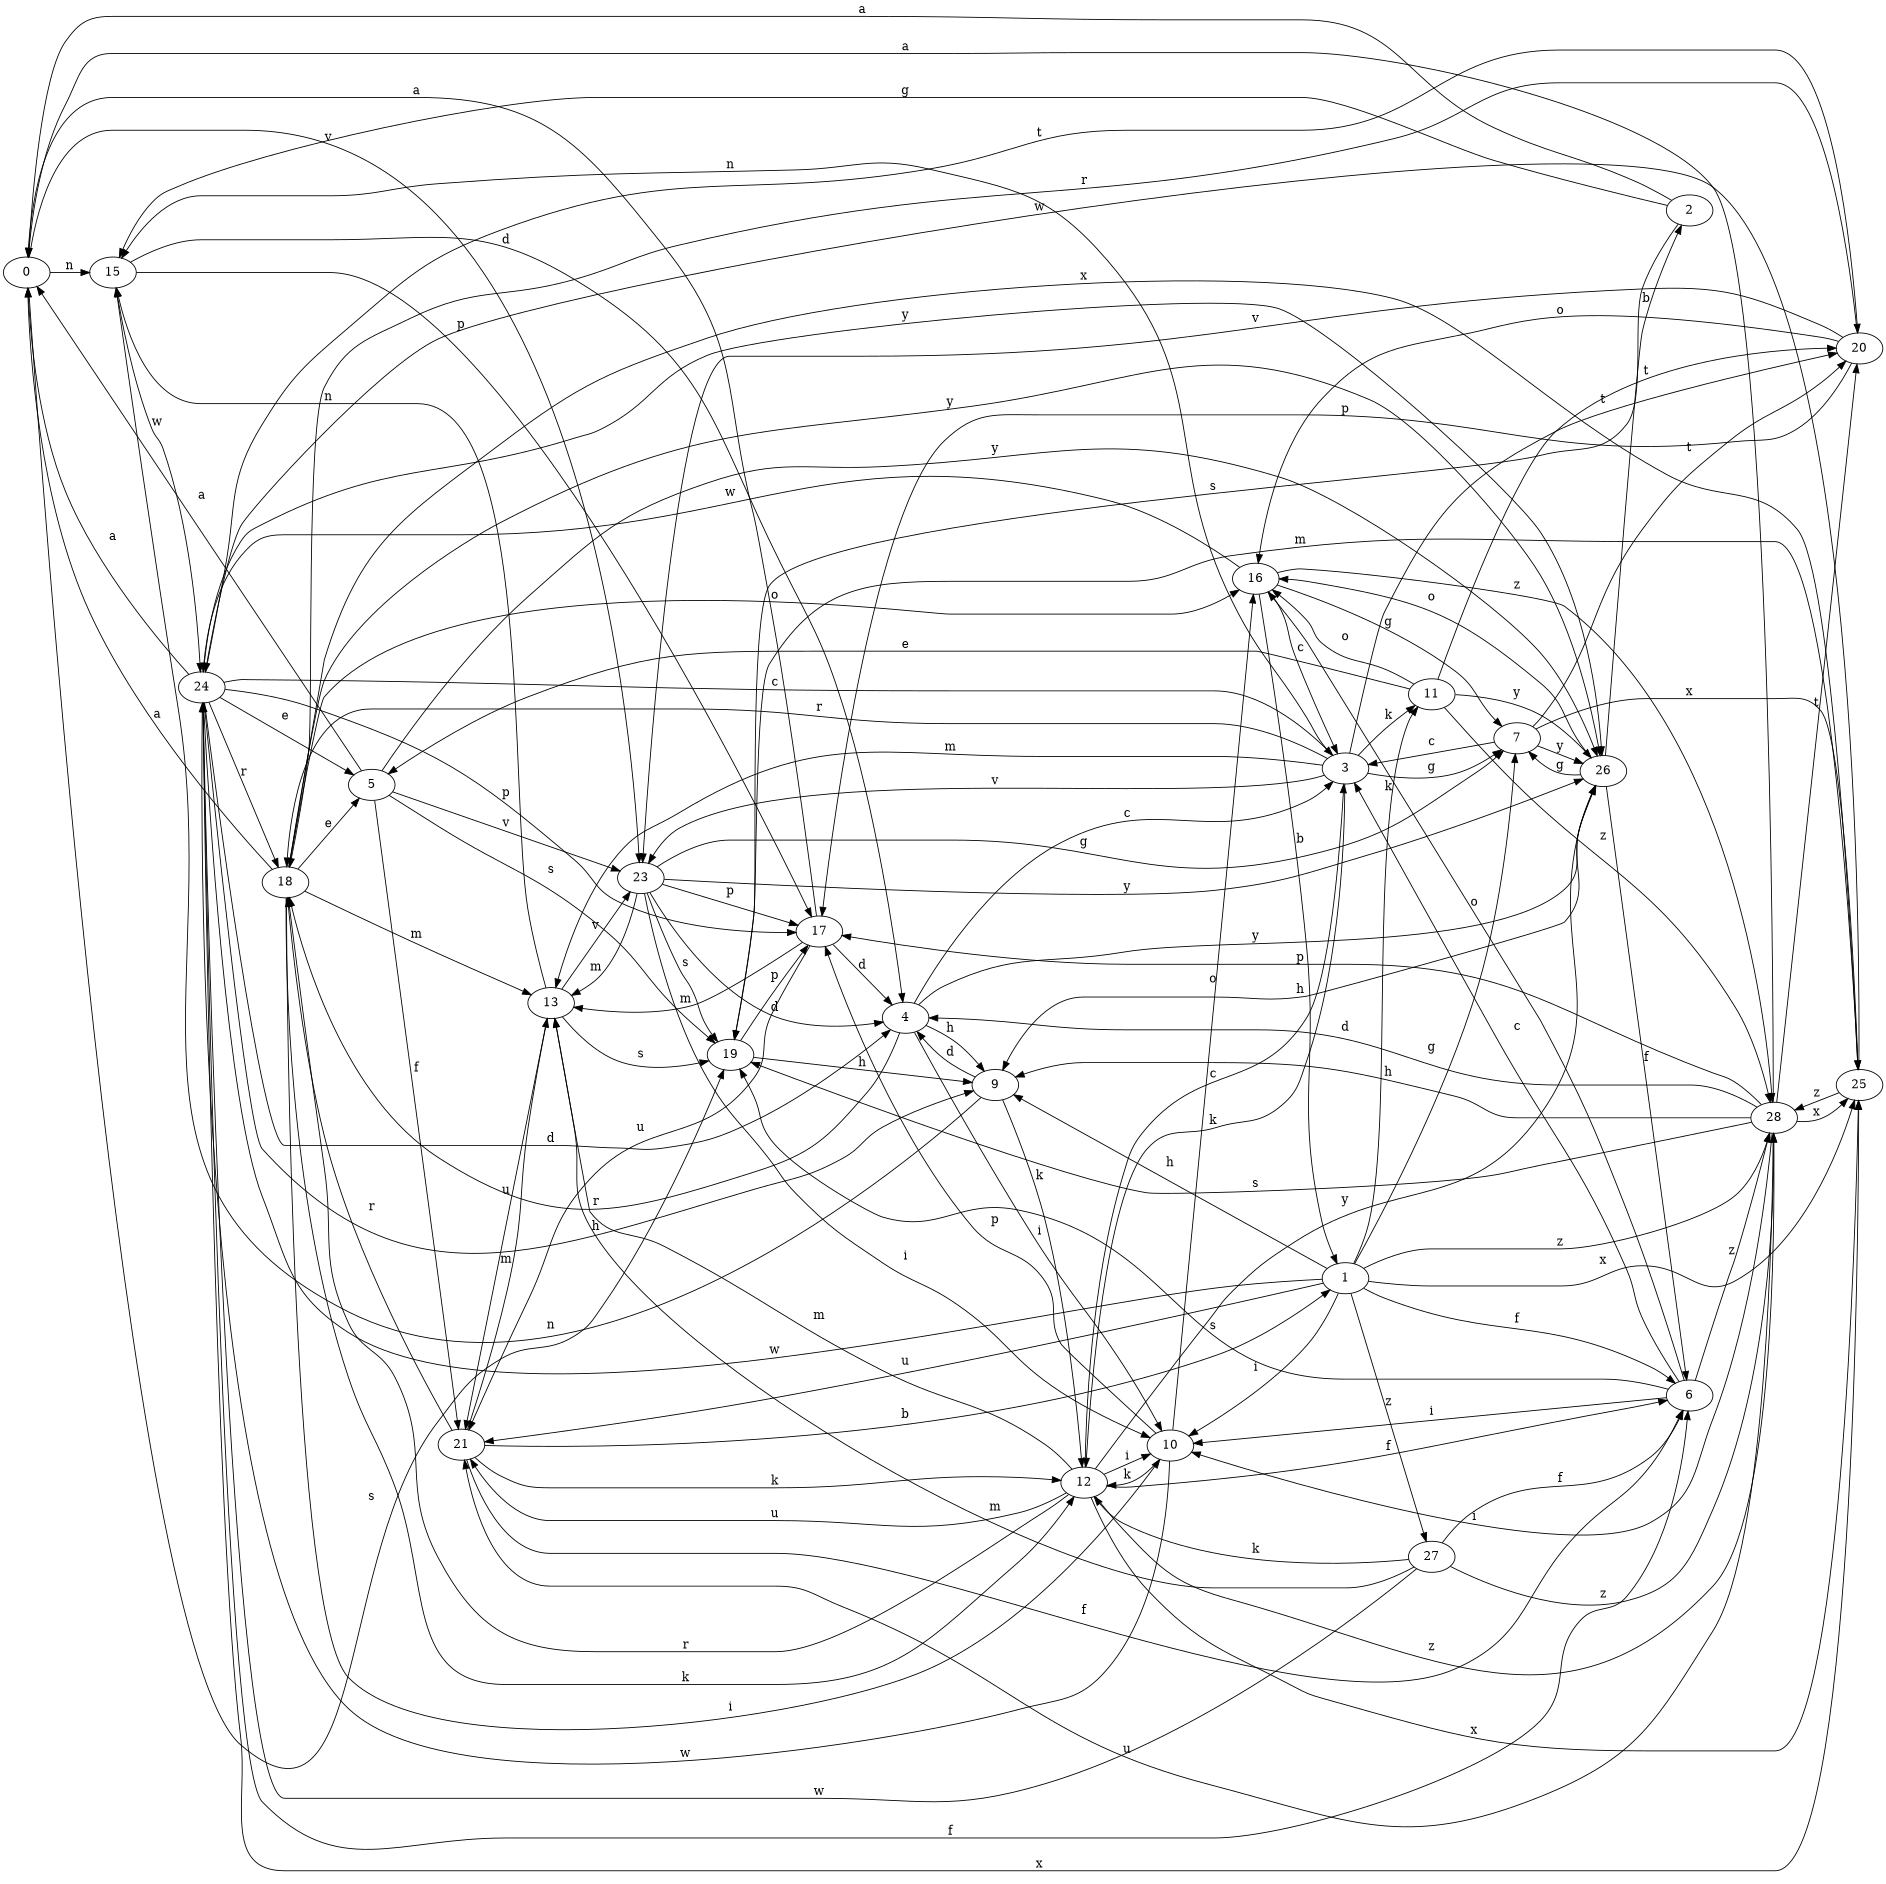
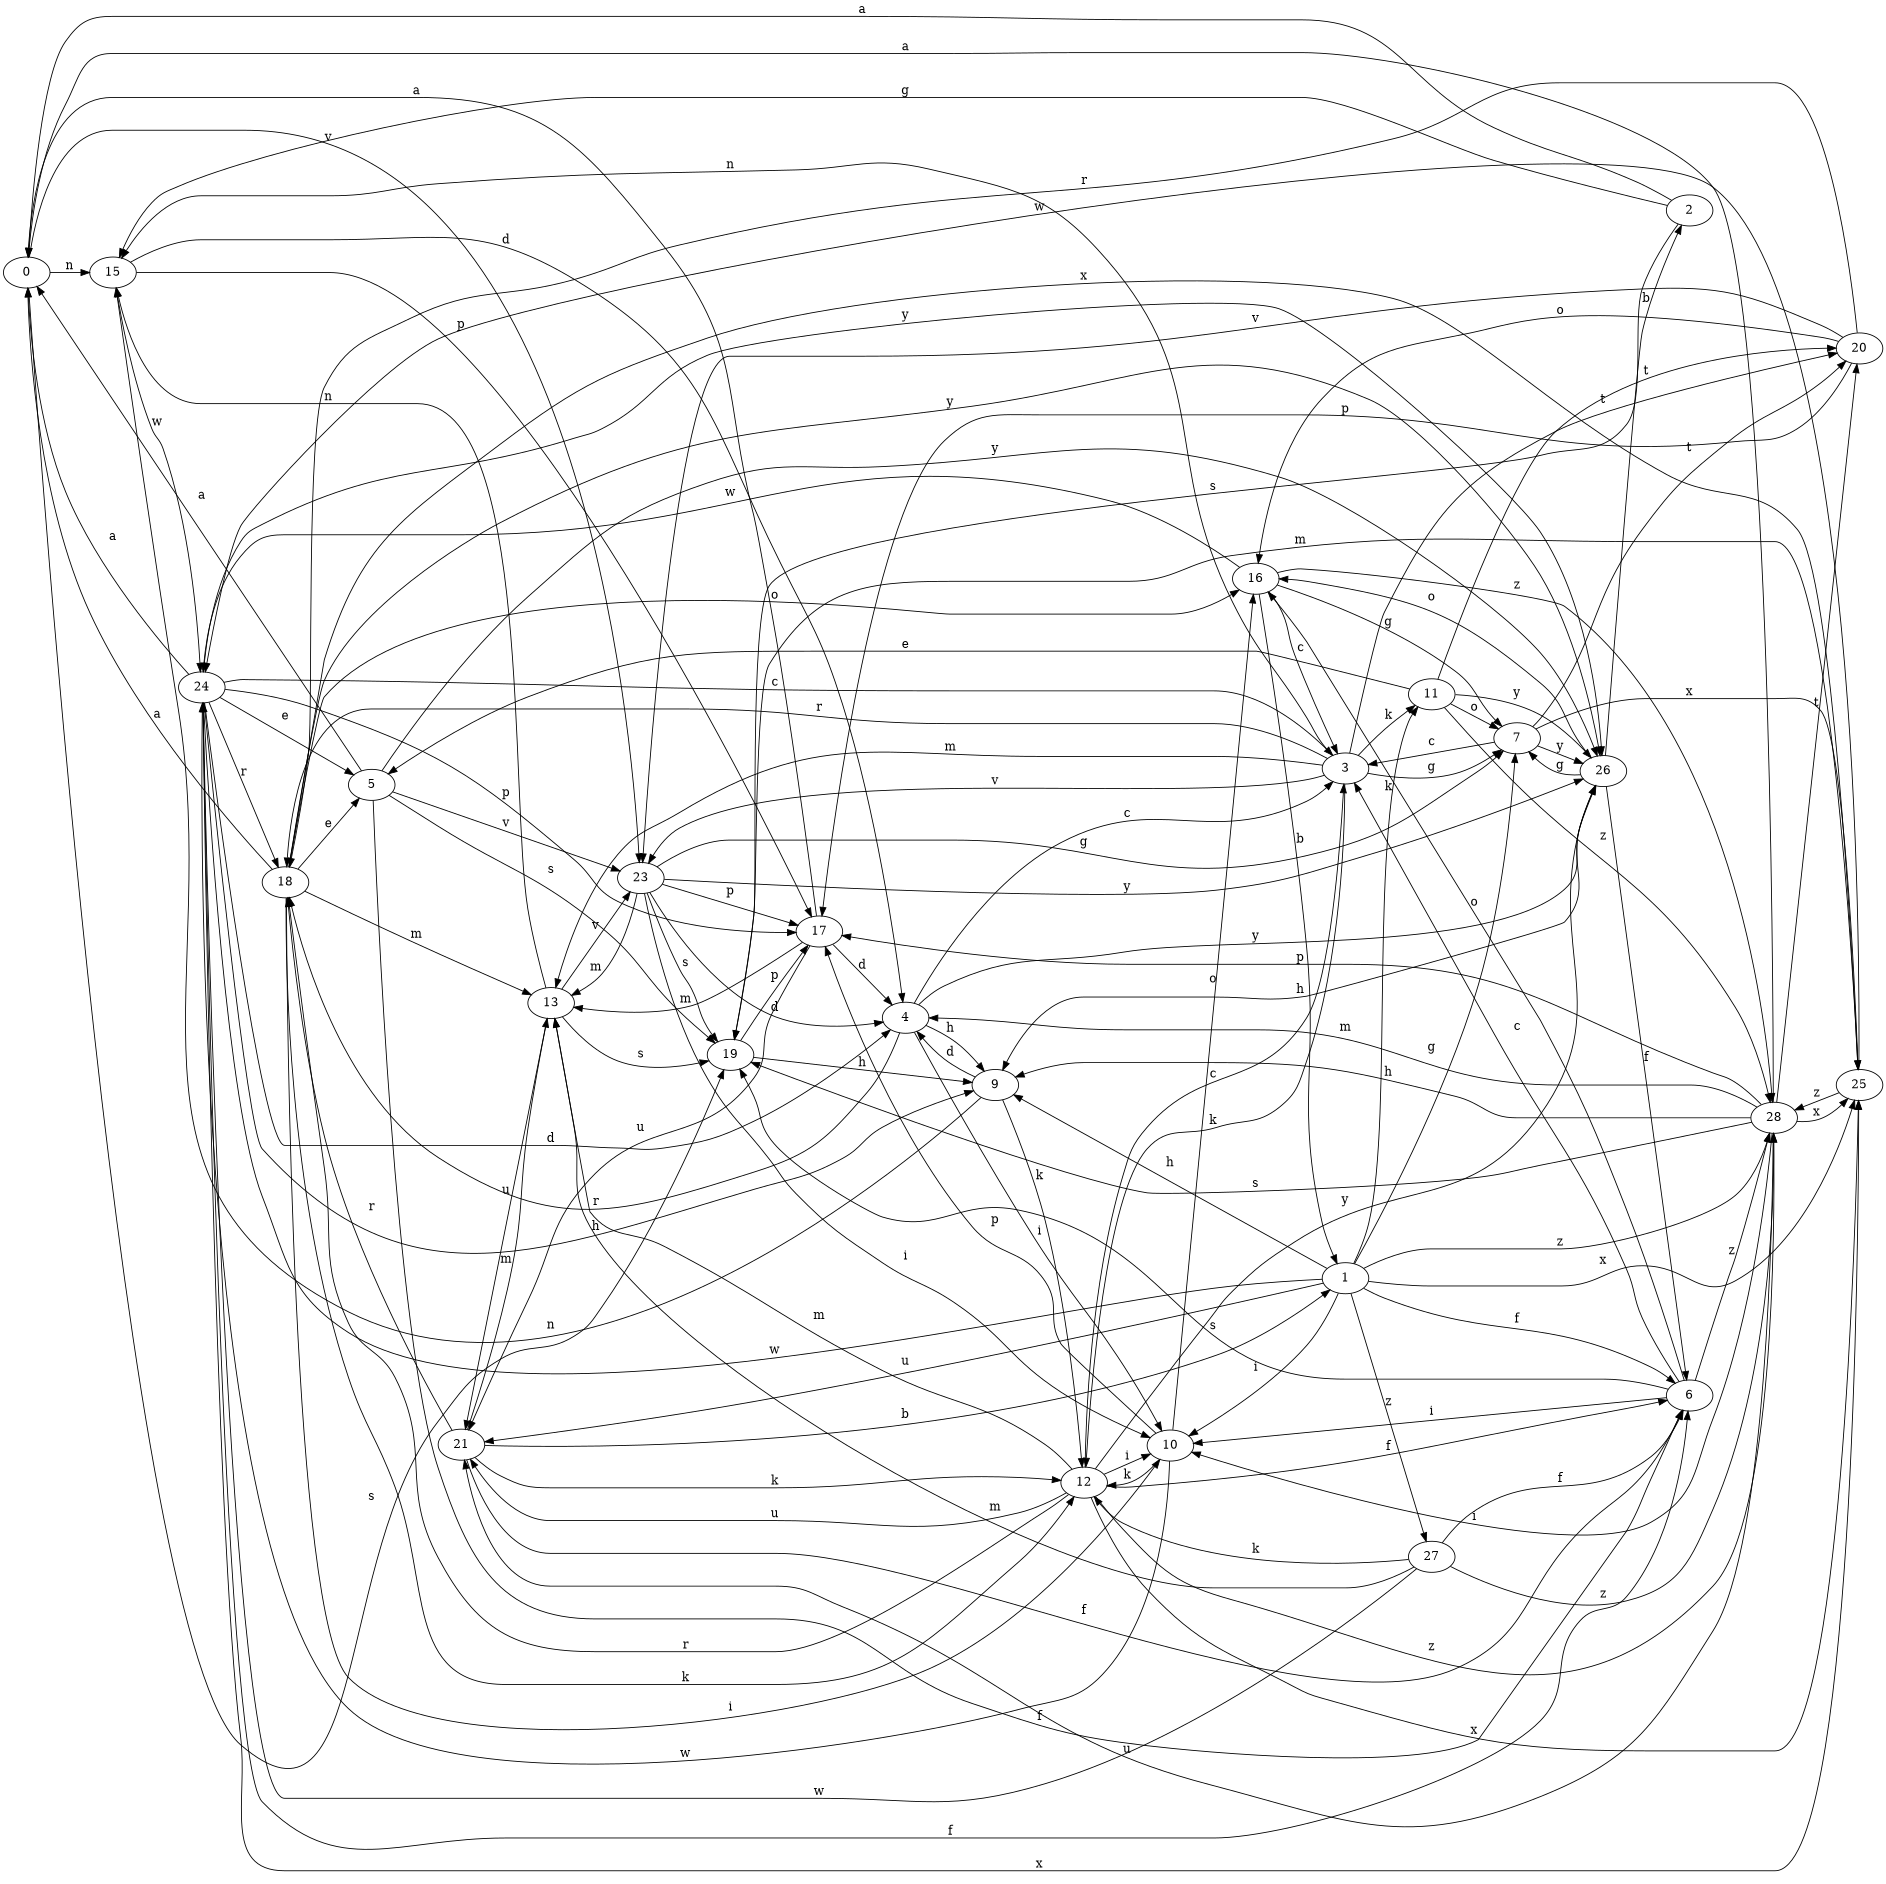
  strict digraph {
    rankdir=LR
    0
    15
    19
    23
    24
    4
    17
    9
    7
    10
    13
    26
    1
    6
    11
    21
    25
    27
    28
    3
    16
    20
    12
    5
    18
    2
    0 -> 15 [label=n]
    0 -> 19 [label=s]
    0 -> 23 [label=v]
    15 -> 24 [label=w]
    15 -> 4 [label=d]
    15 -> 17 [label=p]
    19 -> 17 [label=p]
    19 -> 9 [label=h]
    23 -> 19 [label=s]
    23 -> 4 [label=d]
    23 -> 17 [label=p]
    23 -> 7 [label=g]
    23 -> 10 [label=i]
    23 -> 13 [label=m]
    23 -> 26 [label=y]
    24 -> 0 [label=a]
    24 -> 4 [label=d]
    24 -> 17 [label=p]
    24 -> 9 [label=h]
    24 -> 26 [label=y]
    24 -> 6 [label=f]
    24 -> 25 [label=x]
    24 -> 3 [label=c]
-   24 -> 20 [label=t]
    24 -> 5 [label=e]
    24 -> 18 [label=r]
    4 -> 9 [label=h]
    4 -> 10 [label=i]
    4 -> 26 [label=y]
    4 -> 3 [label=c]
    4 -> 18 [label=r]
    17 -> 0 [label=a]
    17 -> 4 [label=d]
    17 -> 13 [label=m]
    17 -> 21 [label=u]
    9 -> 15 [label=n]
    9 -> 4 [label=d]
    9 -> 12 [label=k]
    7 -> 26 [label=y]
    7 -> 25 [label=x]
    7 -> 3 [label=c]
    7 -> 20 [label=t]
    10 -> 24 [label=w]
    10 -> 17 [label=p]
    10 -> 16 [label=o]
    10 -> 12 [label=k]
    13 -> 15 [label=n]
    13 -> 19 [label=s]
    13 -> 23 [label=v]
    13 -> 21 [label=u]
    26 -> 9 [label=h]
    26 -> 7 [label=g]
    26 -> 6 [label=f]
    26 -> 16 [label=o]
    26 -> 2 [label=b]
    1 -> 24 [label=w]
    1 -> 9 [label=h]
    1 -> 7 [label=g]
    1 -> 10 [label=i]
    1 -> 6 [label=f]
    1 -> 11 [label=k]
    1 -> 21 [label=u]
    1 -> 25 [label=x]
    1 -> 27 [label=z]
    1 -> 28 [label=z]
    6 -> 19 [label=s]
    6 -> 10 [label=i]
    6 -> 28 [label=z]
    6 -> 3 [label=c]
    6 -> 16 [label=o]
    11 -> 26 [label=y]
    11 -> 28 [label=z]
-   11 -> 16 [label=o]
+   11 -> 7 [label=o]
    11 -> 20 [label=t]
    11 -> 5 [label=e]
    21 -> 13 [label=m]
    21 -> 1 [label=b]
    21 -> 6 [label=f]
    21 -> 12 [label=k]
    21 -> 18 [label=r]
    25 -> 19 [label=m]
    25 -> 24 [label=w]
    25 -> 28 [label=z]
    27 -> 24 [label=w]
    27 -> 13 [label=m]
    27 -> 6 [label=f]
    27 -> 28 [label=z]
    27 -> 12 [label=k]
    28 -> 0 [label=a]
    28 -> 19 [label=s]
-   28 -> 4 [label=d]
+   28 -> 4 [label=m]
    28 -> 17 [label=p]
    28 -> 9 [label=h]
    28 -> 10 [label=i]
    28 -> 21 [label=u]
    28 -> 25 [label=x]
    28 -> 20 [label=t]
    3 -> 15 [label=n]
    3 -> 23 [label=v]
    3 -> 7 [label=g]
    3 -> 13 [label=m]
    3 -> 11 [label=k]
    3 -> 20 [label=t]
    3 -> 12 [label=k]
    3 -> 18 [label=r]
    16 -> 24 [label=w]
    16 -> 7 [label=g]
    16 -> 1 [label=b]
    16 -> 28 [label=z]
    16 -> 3 [label=c]
    20 -> 23 [label=v]
    20 -> 17 [label=p]
    20 -> 16 [label=o]
    20 -> 18 [label=r]
    12 -> 10 [label=i]
    12 -> 13 [label=m]
    12 -> 26 [label=y]
    12 -> 6 [label=f]
    12 -> 21 [label=u]
    12 -> 25 [label=x]
    12 -> 28 [label=z]
    12 -> 3 [label=c]
    12 -> 18 [label=r]
    5 -> 0 [label=a]
    5 -> 19 [label=s]
    5 -> 23 [label=v]
    5 -> 26 [label=y]
-   5 -> 21 [label=f]
+   5 -> 6 [label=f]
    18 -> 0 [label=a]
    18 -> 10 [label=i]
    18 -> 13 [label=m]
    18 -> 26 [label=y]
    18 -> 25 [label=x]
    18 -> 16 [label=o]
    18 -> 12 [label=k]
    18 -> 5 [label=e]
    2 -> 0 [label=a]
    2 -> 15 [label=g]
    2 -> 19 [label=s]
  }
